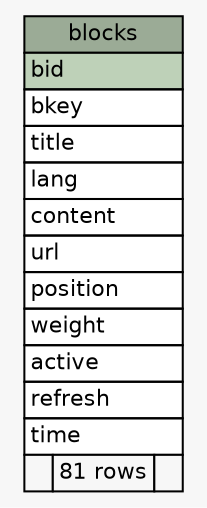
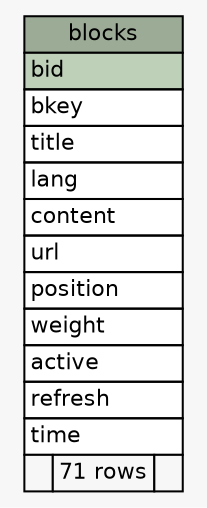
  digraph {
    bgcolor="#f7f7f7"
    fontname=Helvetica
    fontsize=11
    nodesep=0.18
    rankdir=TB
    ranksep=0.46
-   n1 [fontname=Helvetica fontsize=11 label=<     <TABLE BORDER="0" CELLBORDER="1" CELLSPACING="0" BGCOLOR="#ffffff">       <TR><TD COLSPAN="3" BGCOLOR="#9bab96" ALIGN="CENTER">blocks</TD></TR>       <TR><TD PORT="bid" COLSPAN="3" BGCOLOR="#bed1b8" ALIGN="LEFT">bid</TD></TR>       <TR><TD PORT="bkey" COLSPAN="3" ALIGN="LEFT">bkey</TD></TR>       <TR><TD PORT="title" COLSPAN="3" ALIGN="LEFT">title</TD></TR>       <TR><TD PORT="lang" COLSPAN="3" ALIGN="LEFT">lang</TD></TR>       <TR><TD PORT="content" COLSPAN="3" ALIGN="LEFT">content</TD></TR>       <TR><TD PORT="url" COLSPAN="3" ALIGN="LEFT">url</TD></TR>       <TR><TD PORT="position" COLSPAN="3" ALIGN="LEFT">position</TD></TR>       <TR><TD PORT="weight" COLSPAN="3" ALIGN="LEFT">weight</TD></TR>       <TR><TD PORT="active" COLSPAN="3" ALIGN="LEFT">active</TD></TR>       <TR><TD PORT="refresh" COLSPAN="3" ALIGN="LEFT">refresh</TD></TR>       <TR><TD PORT="time" COLSPAN="3" ALIGN="LEFT">time</TD></TR>       <TR><TD ALIGN="LEFT" BGCOLOR="#f7f7f7">  </TD><TD ALIGN="RIGHT" BGCOLOR="#f7f7f7">81 rows</TD><TD ALIGN="RIGHT" BGCOLOR="#f7f7f7">  </TD></TR>     </TABLE>> shape=plaintext]
+   n1 [fontname=Helvetica fontsize=11 label=<     <TABLE BORDER="0" CELLBORDER="1" CELLSPACING="0" BGCOLOR="#ffffff">       <TR><TD COLSPAN="3" BGCOLOR="#9bab96" ALIGN="CENTER">blocks</TD></TR>       <TR><TD PORT="bid" COLSPAN="3" BGCOLOR="#bed1b8" ALIGN="LEFT">bid</TD></TR>       <TR><TD PORT="bkey" COLSPAN="3" ALIGN="LEFT">bkey</TD></TR>       <TR><TD PORT="title" COLSPAN="3" ALIGN="LEFT">title</TD></TR>       <TR><TD PORT="lang" COLSPAN="3" ALIGN="LEFT">lang</TD></TR>       <TR><TD PORT="content" COLSPAN="3" ALIGN="LEFT">content</TD></TR>       <TR><TD PORT="url" COLSPAN="3" ALIGN="LEFT">url</TD></TR>       <TR><TD PORT="position" COLSPAN="3" ALIGN="LEFT">position</TD></TR>       <TR><TD PORT="weight" COLSPAN="3" ALIGN="LEFT">weight</TD></TR>       <TR><TD PORT="active" COLSPAN="3" ALIGN="LEFT">active</TD></TR>       <TR><TD PORT="refresh" COLSPAN="3" ALIGN="LEFT">refresh</TD></TR>       <TR><TD PORT="time" COLSPAN="3" ALIGN="LEFT">time</TD></TR>       <TR><TD ALIGN="LEFT" BGCOLOR="#f7f7f7">  </TD><TD ALIGN="RIGHT" BGCOLOR="#f7f7f7">71 rows</TD><TD ALIGN="RIGHT" BGCOLOR="#f7f7f7">  </TD></TR>     </TABLE>> shape=plaintext]
  }
